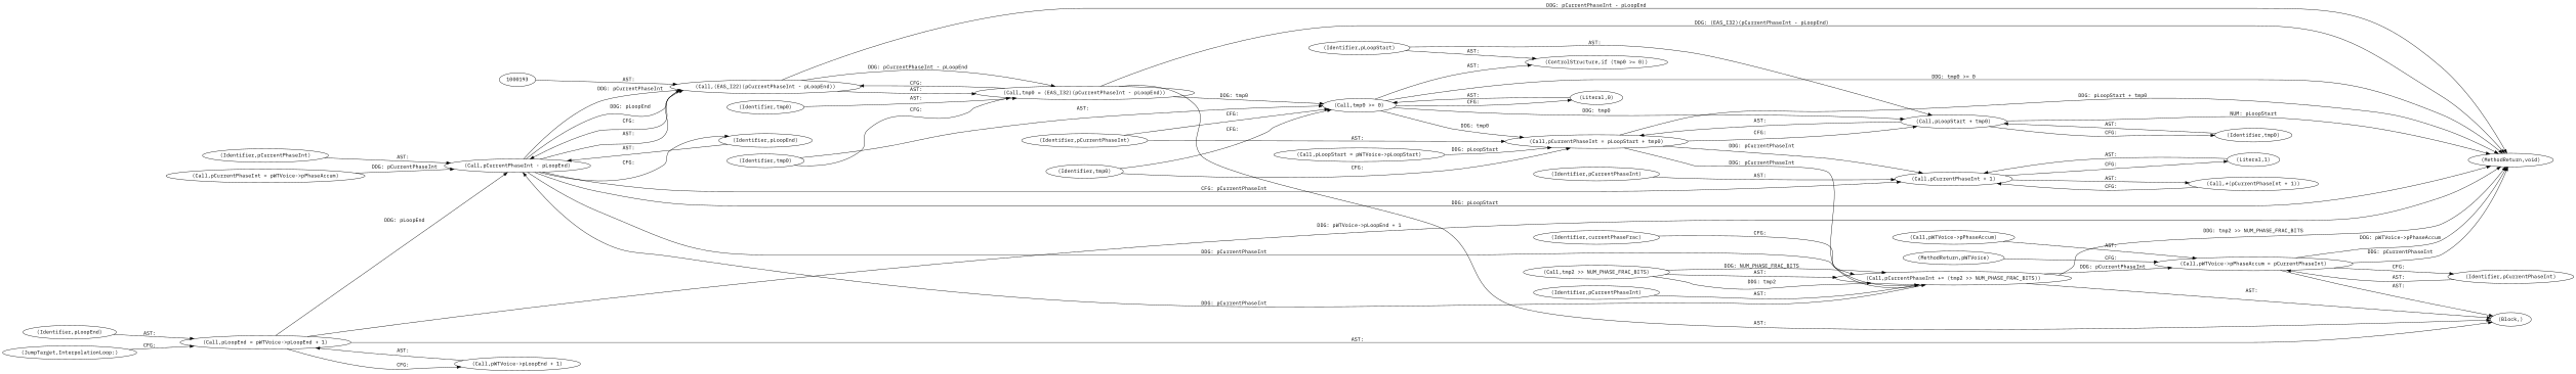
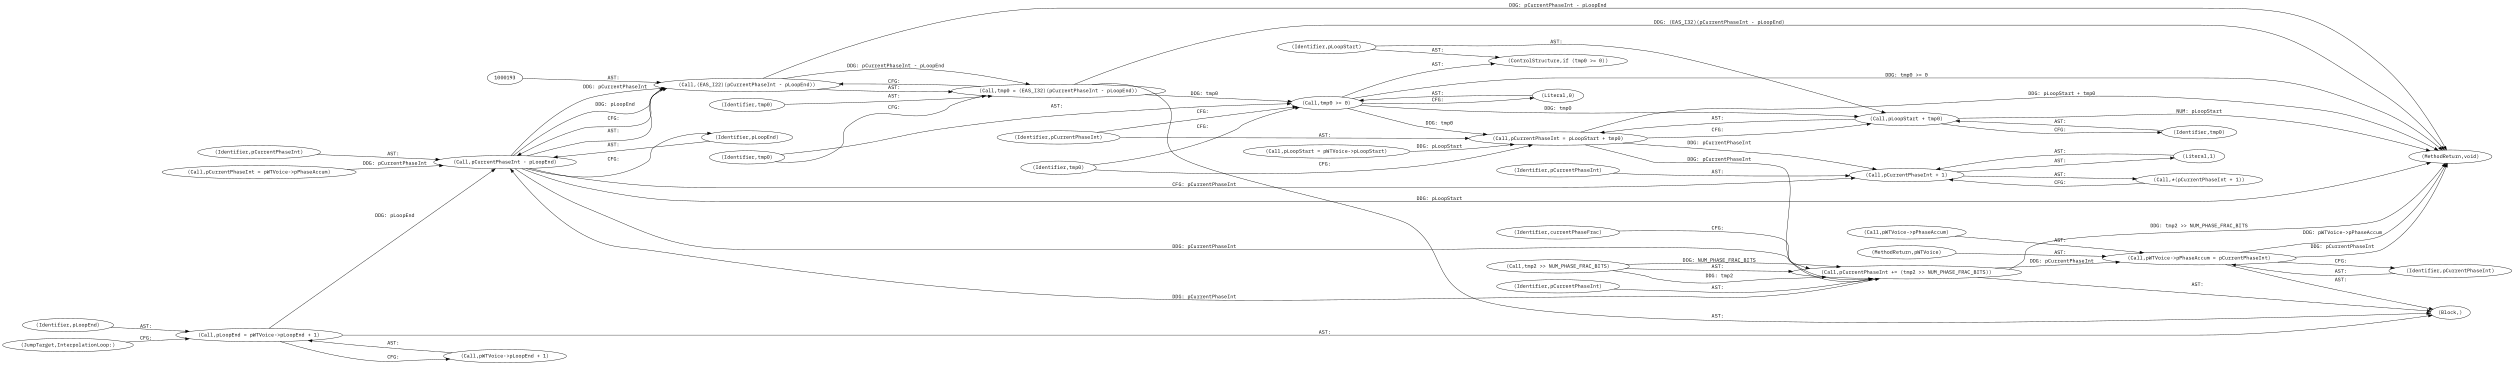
  digraph {
    fontname="IBM Plex Mono"
    rankdir=LR
    node [fontname="IBM Plex Mono"]
    edge [fontname="IBM Plex Mono"]
    n1 [label="(Call,pLoopEnd = pWTVoice->pLoopEnd + 1)"]
    n2 [label="(Call,pCurrentPhaseInt - pLoopEnd)"]
    n3 [label="(Call,pWTVoice->pLoopEnd + 1)"]
    n4 [label="(Block,)"]
    n5 [label="(MethodReturn,void)"]
    n6 [label="(Call,(EAS_I22)(pCurrentPhaseInt - pLoopEnd))"]
    n7 [label="(Call,pCurrentPhaseInt + 1)"]
    n8 [label="(Call,pCurrentPhaseInt += (tmp2 >> NUM_PHASE_FRAC_BITS))"]
    n9 [label="(Identifier,pLoopEnd)"]
    n10 [label="(Call,tmp0 = (EAS_I32)(pCurrentPhaseInt - pLoopEnd))"]
    n11 [label="(Call,*(pCurrentPhaseInt + 1))"]
    n12 [label="(Literal,1)"]
    n13 [label="(Call,pWTVoice->pPhaseAccum = pCurrentPhaseInt)"]
    n14 [label="(Call,tmp0 >= 0)"]
    n15 [label="(Call,pCurrentPhaseInt = pLoopStart + tmp0)"]
    n16 [label="(Call,pLoopStart + tmp0)"]
    n17 [label="(Literal,0)"]
    n18 [label="(ControlStructure,if (tmp0 >= 0))"]
    n19 [label="(Identifier,tmp0)"]
    n20 [label="(Identifier,pCurrentPhaseInt)"]
    n21 [label="(Call,tmp2 >> NUM_PHASE_FRAC_BITS)"]
    n22 [label="(Identifier,pLoopStart)"]
    n23 [label="(MethodReturn,pWTVoice)"]
    n24 [label="(Call,pWTVoice->pPhaseAccum)"]
    n25 [label="(Call,pLoopStart = pWTVoice->pLoopStart)"]
    n26 [label="(Identifier,pCurrentPhaseInt)"]
    n27 [label="(Identifier,pCurrentPhaseInt)"]
    n28 [label="(Identifier,tmp0)"]
    n29 [label="(Call,pCurrentPhaseInt = pWTVoice->pPhaseAccum)"]
    n30 [label="(Identifier,pCurrentPhaseInt)"]
    n31 [label="(Identifier,pLoopEnd)"]
    n32 [label="(Identifier,currentPhaseFrac)"]
    n33 [label="(JumpTarget,InterpolationLoop:)"]
    n34 [label="(Identifier,pCurrentPhaseInt)"]
    n35 [label="(Identifier,tmp0)"]
    n36 [label="(Identifier,tmp0)"]
    1000193
    n1 -> n2 [label="DDG: pLoopEnd"]
    n1 -> n3 [label="CFG: "]
    n1 -> n4 [label="AST: "]
-   n1 -> n5 [label="DDG: pWTVoice->pLoopEnd + 1"]
    n2 -> n5 [label="DDG: pLoopStart"]
    n2 -> n6 [label="AST: "]
    n2 -> n6 [label="DDG: pCurrentPhaseInt"]
    n2 -> n6 [label="DDG: pLoopEnd"]
    n2 -> n7 [label="CFG: pCurrentPhaseInt"]
    n2 -> n8 [label="DDG: pCurrentPhaseInt"]
    n2 -> n9 [label="CFG: "]
    n3 -> n1 [label="AST: "]
    n6 -> n2 [label="CFG: "]
    n6 -> n5 [label="DDG: pCurrentPhaseInt - pLoopEnd"]
    n6 -> n10 [label="AST: "]
    n6 -> n10 [label="DDG: pCurrentPhaseInt - pLoopEnd"]
    n7 -> n11 [label="AST: "]
-   n7 -> n12 [label="CFG: "]
+   n7 -> n12 [label="AST: "]
    n8 -> n2 [label="DDG: pCurrentPhaseInt"]
    n8 -> n4 [label="AST: "]
    n8 -> n5 [label="DDG: tmp2 >> NUM_PHASE_FRAC_BITS"]
    n8 -> n13 [label="DDG: pCurrentPhaseInt"]
    n9 -> n2 [label="AST: "]
    n10 -> n4 [label="AST: "]
    n10 -> n5 [label="DDG: (EAS_I32)(pCurrentPhaseInt - pLoopEnd)"]
    n10 -> n6 [label="CFG: "]
    n10 -> n14 [label="DDG: tmp0"]
    n11 -> n7 [label="CFG: "]
    n12 -> n7 [label="AST: "]
    n13 -> n4 [label="AST: "]
    n13 -> n5 [label="DDG: pCurrentPhaseInt"]
    n13 -> n5 [label="DDG: pWTVoice->pPhaseAccum"]
    n13 -> n20 [label="CFG: "]
    n14 -> n5 [label="DDG: tmp0 >= 0"]
    n14 -> n15 [label="DDG: tmp0"]
    n14 -> n16 [label="DDG: tmp0"]
    n14 -> n17 [label="CFG: "]
    n14 -> n18 [label="AST: "]
    n15 -> n5 [label="DDG: pLoopStart + tmp0"]
    n15 -> n7 [label="DDG: pCurrentPhaseInt"]
    n15 -> n8 [label="DDG: pCurrentPhaseInt"]
    n15 -> n16 [label="CFG: "]
    n16 -> n5 [label="NUM: pLoopStart"]
    n16 -> n15 [label="AST: "]
    n16 -> n19 [label="CFG: "]
    n17 -> n14 [label="AST: "]
    n19 -> n16 [label="AST: "]
    n20 -> n13 [label="AST: "]
    n21 -> n8 [label="AST: "]
    n21 -> n8 [label="DDG: tmp2"]
    n21 -> n8 [label="DDG: NUM_PHASE_FRAC_BITS"]
    n22 -> n16 [label="AST: "]
    n22 -> n18 [label="AST: "]
-   n23 -> n13 [label="CFG: "]
+   n23 -> n13 [label="AST: "]
    n24 -> n13 [label="AST: "]
    n25 -> n15 [label="DDG: pLoopStart"]
    n26 -> n8 [label="AST: "]
    n27 -> n2 [label="AST: "]
    n28 -> n10 [label="AST: "]
    n29 -> n2 [label="DDG: pCurrentPhaseInt"]
    n30 -> n7 [label="AST: "]
    n31 -> n1 [label="AST: "]
    n32 -> n8 [label="CFG: "]
    n33 -> n1 [label="CFG: "]
    n34 -> n14 [label="CFG: "]
    n34 -> n15 [label="AST: "]
    n35 -> n10 [label="CFG: "]
    n35 -> n14 [label="AST: "]
    n36 -> n14 [label="CFG: "]
    n36 -> n15 [label="CFG: "]
    1000193 -> n6 [label="AST: "]
  }
